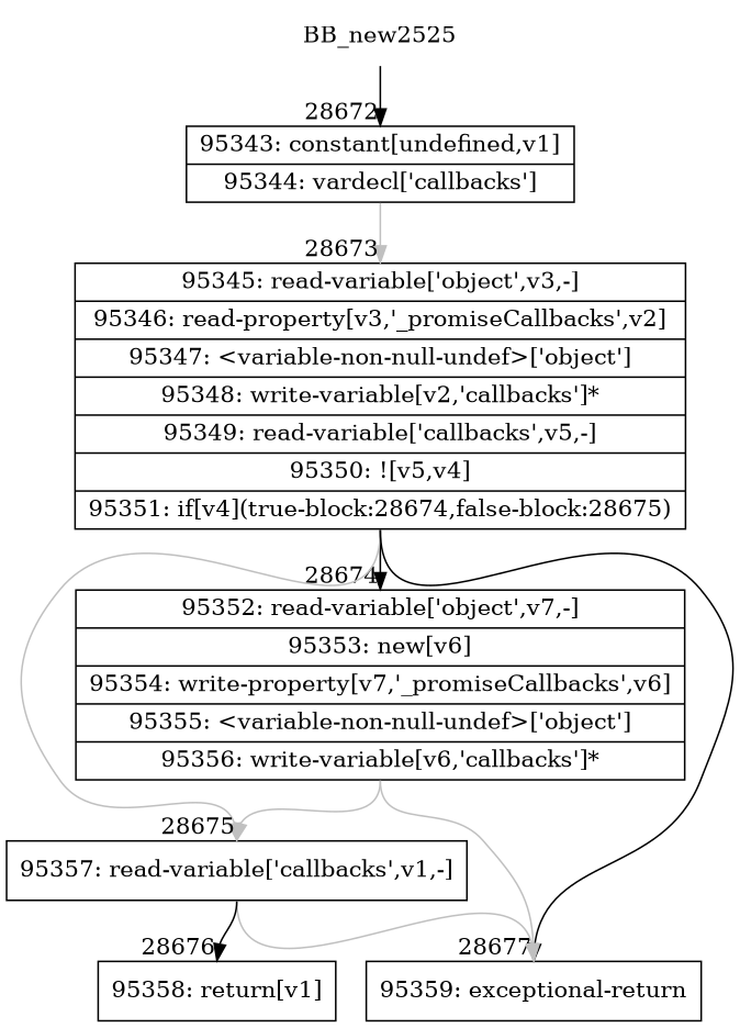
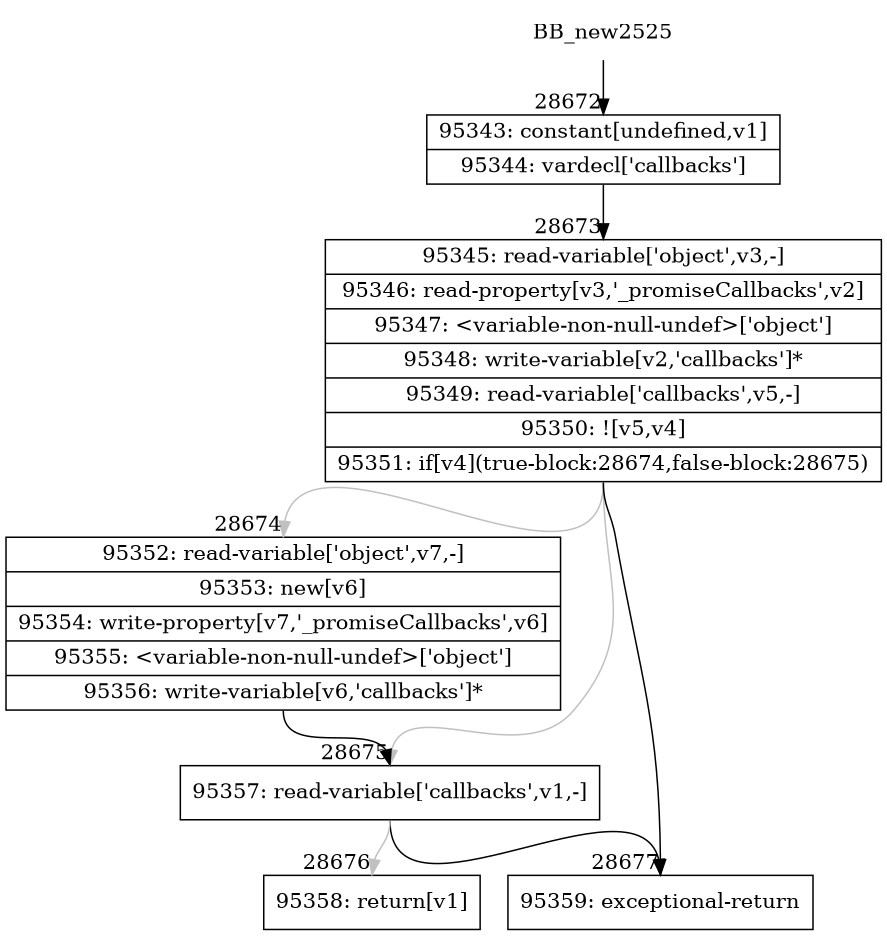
  digraph {
    rankdir=TD
    node [shape=record]
    edge [headport=n tailport=s]
    n1 [label=BB_new2525 shape=none]
    n2 [label="{95343: constant[undefined,v1]|95344: vardecl['callbacks']}"]
    n3 [label="{95345: read-variable['object',v3,-]|95346: read-property[v3,'_promiseCallbacks',v2]|95347: \<variable-non-null-undef\>['object']|95348: write-variable[v2,'callbacks']*|95349: read-variable['callbacks',v5,-]|95350: ![v5,v4]|95351: if[v4](true-block:28674,false-block:28675)}"]
    n4 [label="{95352: read-variable['object',v7,-]|95353: new[v6]|95354: write-property[v7,'_promiseCallbacks',v6]|95355: \<variable-non-null-undef\>['object']|95356: write-variable[v6,'callbacks']*}"]
    n5 [label="{95357: read-variable['callbacks',v1,-]}"]
    n6 [label="{95359: exceptional-return}"]
    n7 [label="{95358: return[v1]}"]
    n1 -> n2 [headlabel="    28672"]
-   n2 -> n3 [headlabel="      28673" color=gray]
-   n3 -> n4 [headlabel="      28674"]
+   n2 -> n3 [headlabel="      28673"]
+   n3 -> n4 [headlabel="      28674" color=gray]
    n3 -> n5 [color=gray headlabel="      28675"]
    n3 -> n6 [color=black headlabel="      28677"]
-   n4 -> n5 [color=gray]
-   n4 -> n6 [color=gray]
-   n5 -> n6 [color=gray]
-   n5 -> n7 [headlabel="      28676"]
+   n4 -> n5
+   n5 -> n6 [color=black]
+   n5 -> n7 [headlabel="      28676" color=gray]
  }
